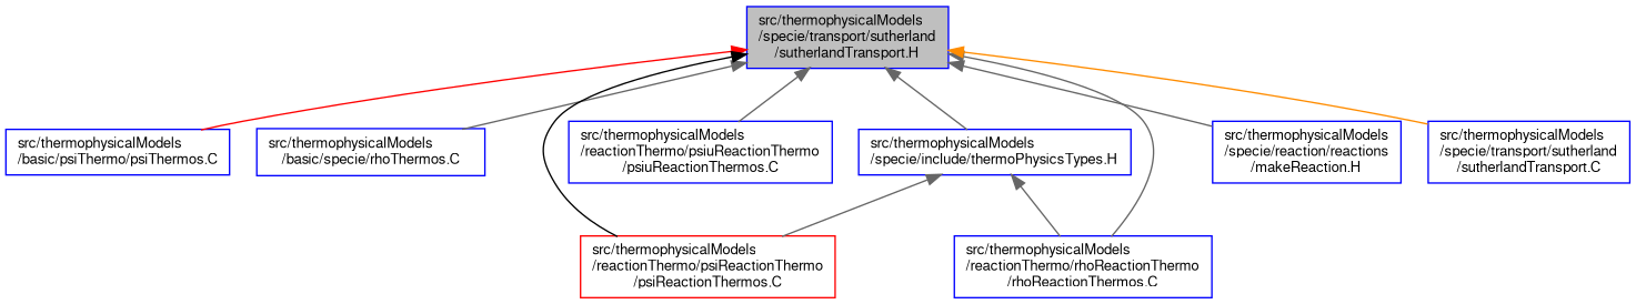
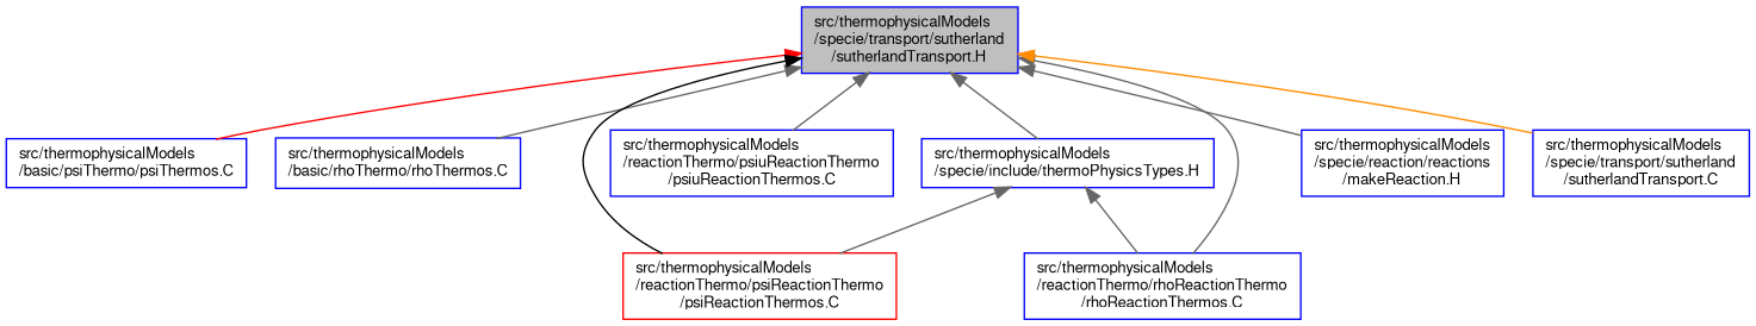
  digraph {
    node [color=blue fontname=FreeSans fontsize=10 shape=record]
    edge [color=gray40 dir=back fontname=FreeSans fontsize=10 labelfontname=FreeSans labelfontsize=10 style=solid]
    n1 [fillcolor=grey75 fontcolor=black height=0.2 label="src/thermophysicalModels\l/specie/transport/sutherland\l/sutherlandTransport.H" style=filled width=0.4]
    n2 [height=0.2 label="src/thermophysicalModels\l/basic/psiThermo/psiThermos.C" width=0.4]
-   n3 [height=0.2 label="src/thermophysicalModels\l/basic/specie/rhoThermos.C" width=0.4]
+   n3 [height=0.2 label="src/thermophysicalModels\l/basic/rhoThermo/rhoThermos.C" width=0.4]
    n4 [color=red height=0.2 label="src/thermophysicalModels\l/reactionThermo/psiReactionThermo\l/psiReactionThermos.C" width=0.4]
    n5 [height=0.2 label="src/thermophysicalModels\l/reactionThermo/psiuReactionThermo\l/psiuReactionThermos.C" width=0.4]
    n6 [height=0.2 label="src/thermophysicalModels\l/reactionThermo/rhoReactionThermo\l/rhoReactionThermos.C" width=0.4]
    n7 [height=0.2 label="src/thermophysicalModels\l/specie/include/thermoPhysicsTypes.H" width=0.4]
    n8 [height=0.2 label="src/thermophysicalModels\l/specie/reaction/reactions\l/makeReaction.H" width=0.4]
    n9 [height=0.2 label="src/thermophysicalModels\l/specie/transport/sutherland\l/sutherlandTransport.C" width=0.4]
    n1 -> n2 [color=red]
    n1 -> n3
    n1 -> n4 [color=black]
    n1 -> n5
    n1 -> n6
    n1 -> n7
    n1 -> n8
    n1 -> n9 [color=darkorange]
    n7 -> n4
    n7 -> n6
  }
